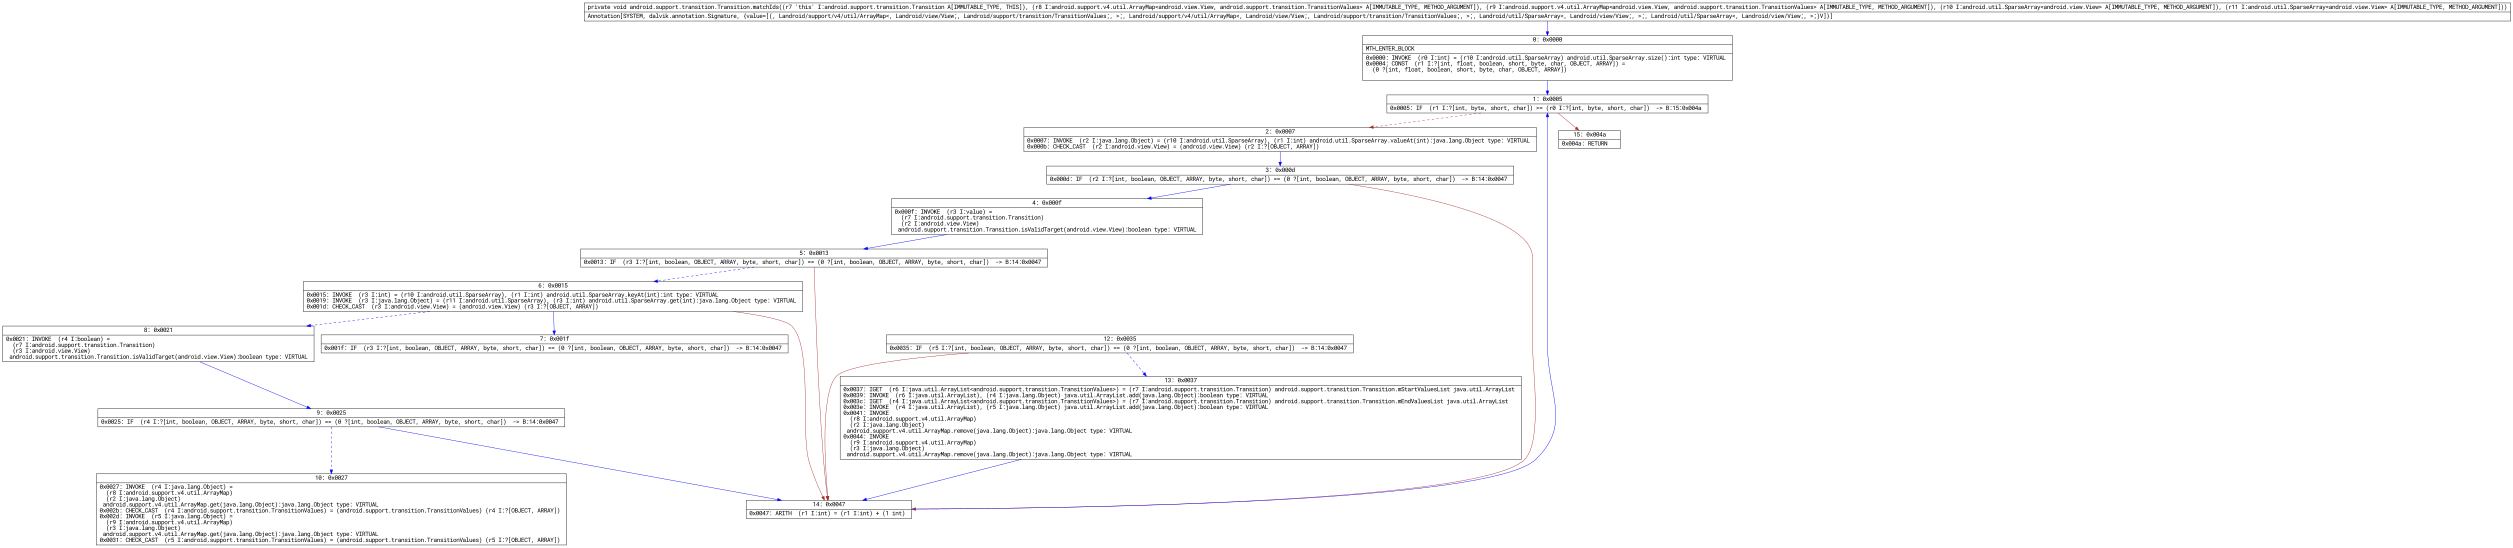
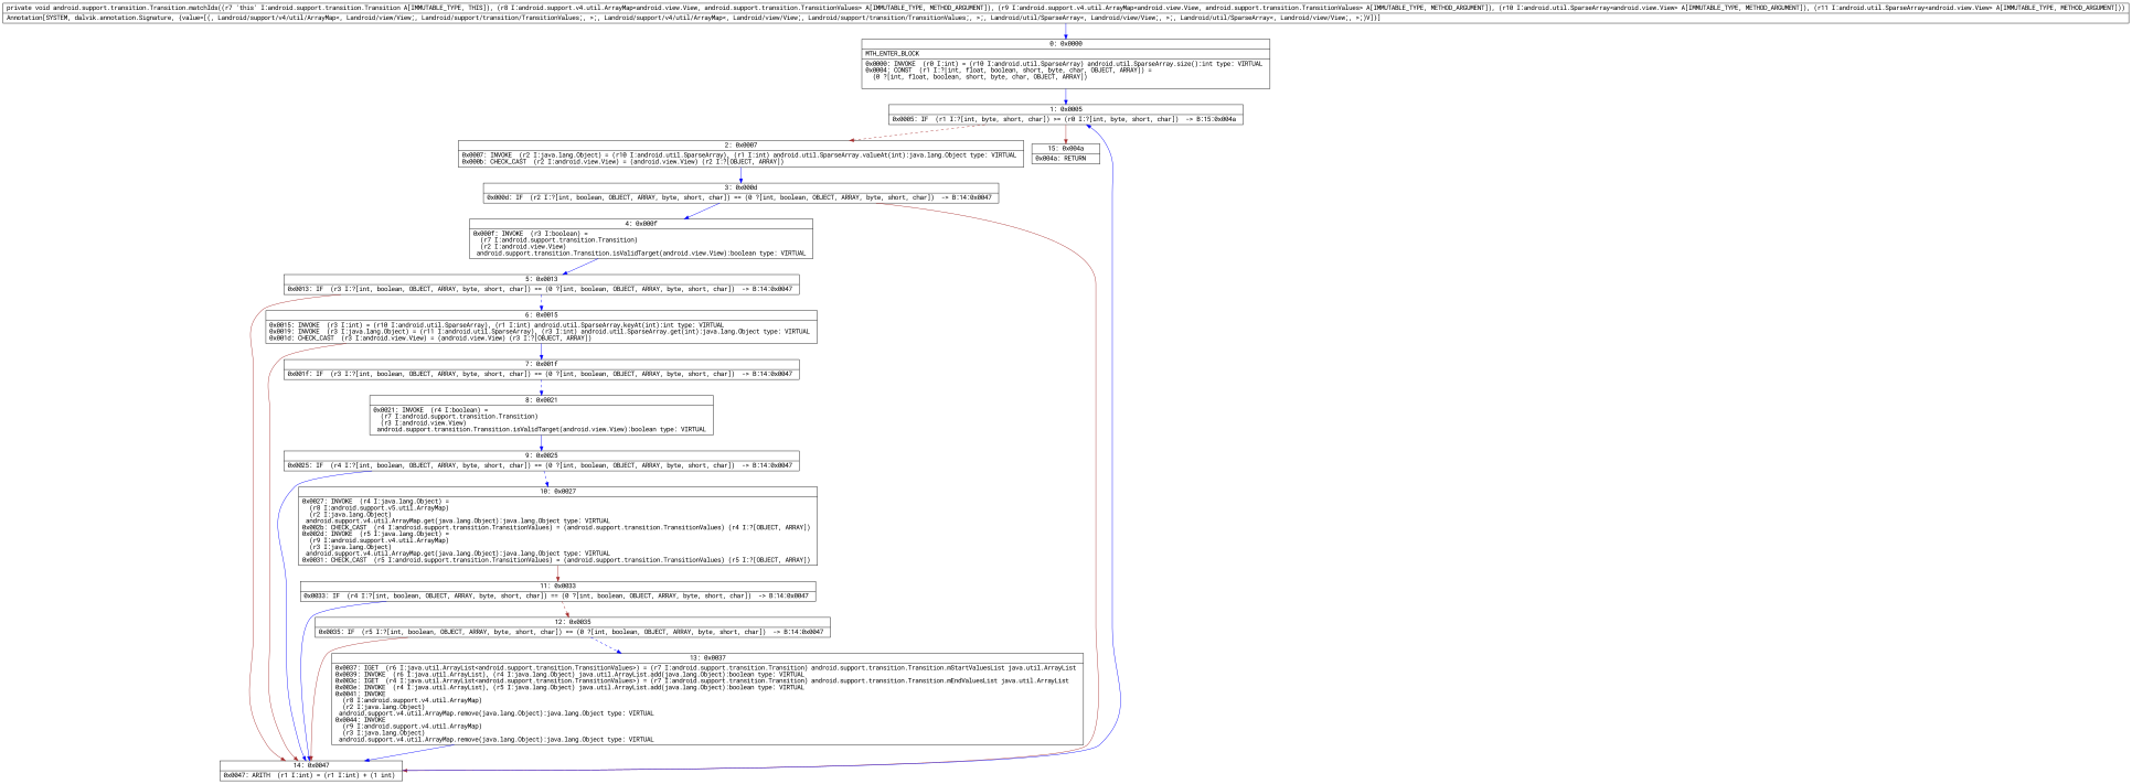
  digraph {
    fontname="Roboto Mono"
    node [fontname="Roboto Mono" shape=record]
    edge [color=blue fontname="Roboto Mono"]
    n1 [label="{0\:\ 0x0000|MTH_ENTER_BLOCK\l|0x0000: INVOKE  (r0 I:int) = (r10 I:android.util.SparseArray) android.util.SparseArray.size():int type: VIRTUAL \l0x0004: CONST  (r1 I:?[int, float, boolean, short, byte, char, OBJECT, ARRAY]) = \l  (0 ?[int, float, boolean, short, byte, char, OBJECT, ARRAY])\l \l}"]
    n2 [label="{1\:\ 0x0005|0x0005: IF  (r1 I:?[int, byte, short, char]) \>= (r0 I:?[int, byte, short, char])  \-\> B:15:0x004a \l}"]
    n3 [label="{2\:\ 0x0007|0x0007: INVOKE  (r2 I:java.lang.Object) = (r10 I:android.util.SparseArray), (r1 I:int) android.util.SparseArray.valueAt(int):java.lang.Object type: VIRTUAL \l0x000b: CHECK_CAST  (r2 I:android.view.View) = (android.view.View) (r2 I:?[OBJECT, ARRAY]) \l}"]
    n4 [label="{15\:\ 0x004a|0x004a: RETURN   \l}"]
    n5 [label="{3\:\ 0x000d|0x000d: IF  (r2 I:?[int, boolean, OBJECT, ARRAY, byte, short, char]) == (0 ?[int, boolean, OBJECT, ARRAY, byte, short, char])  \-\> B:14:0x0047 \l}"]
-   n6 [label="{4\:\ 0x000f|0x000f: INVOKE  (r3 I:value) = \l  (r7 I:android.support.transition.Transition)\l  (r2 I:android.view.View)\l android.support.transition.Transition.isValidTarget(android.view.View):boolean type: VIRTUAL \l}"]
+   n6 [label="{4\:\ 0x000f|0x000f: INVOKE  (r3 I:boolean) = \l  (r7 I:android.support.transition.Transition)\l  (r2 I:android.view.View)\l android.support.transition.Transition.isValidTarget(android.view.View):boolean type: VIRTUAL \l}"]
    n7 [label="{14\:\ 0x0047|0x0047: ARITH  (r1 I:int) = (r1 I:int) + (1 int) \l}"]
    n8 [label="{5\:\ 0x0013|0x0013: IF  (r3 I:?[int, boolean, OBJECT, ARRAY, byte, short, char]) == (0 ?[int, boolean, OBJECT, ARRAY, byte, short, char])  \-\> B:14:0x0047 \l}"]
    n9 [label="{6\:\ 0x0015|0x0015: INVOKE  (r3 I:int) = (r10 I:android.util.SparseArray), (r1 I:int) android.util.SparseArray.keyAt(int):int type: VIRTUAL \l0x0019: INVOKE  (r3 I:java.lang.Object) = (r11 I:android.util.SparseArray), (r3 I:int) android.util.SparseArray.get(int):java.lang.Object type: VIRTUAL \l0x001d: CHECK_CAST  (r3 I:android.view.View) = (android.view.View) (r3 I:?[OBJECT, ARRAY]) \l}"]
    n10 [label="{7\:\ 0x001f|0x001f: IF  (r3 I:?[int, boolean, OBJECT, ARRAY, byte, short, char]) == (0 ?[int, boolean, OBJECT, ARRAY, byte, short, char])  \-\> B:14:0x0047 \l}"]
    n11 [label="{8\:\ 0x0021|0x0021: INVOKE  (r4 I:boolean) = \l  (r7 I:android.support.transition.Transition)\l  (r3 I:android.view.View)\l android.support.transition.Transition.isValidTarget(android.view.View):boolean type: VIRTUAL \l}"]
    n12 [label="{9\:\ 0x0025|0x0025: IF  (r4 I:?[int, boolean, OBJECT, ARRAY, byte, short, char]) == (0 ?[int, boolean, OBJECT, ARRAY, byte, short, char])  \-\> B:14:0x0047 \l}"]
-   n13 [label="{10\:\ 0x0027|0x0027: INVOKE  (r4 I:java.lang.Object) = \l  (r8 I:android.support.v4.util.ArrayMap)\l  (r2 I:java.lang.Object)\l android.support.v4.util.ArrayMap.get(java.lang.Object):java.lang.Object type: VIRTUAL \l0x002b: CHECK_CAST  (r4 I:android.support.transition.TransitionValues) = (android.support.transition.TransitionValues) (r4 I:?[OBJECT, ARRAY]) \l0x002d: INVOKE  (r5 I:java.lang.Object) = \l  (r9 I:android.support.v4.util.ArrayMap)\l  (r3 I:java.lang.Object)\l android.support.v4.util.ArrayMap.get(java.lang.Object):java.lang.Object type: VIRTUAL \l0x0031: CHECK_CAST  (r5 I:android.support.transition.TransitionValues) = (android.support.transition.TransitionValues) (r5 I:?[OBJECT, ARRAY]) \l}"]
+   n13 [label="{10\:\ 0x0027|0x0027: INVOKE  (r4 I:java.lang.Object) = \l  (r8 I:android.support.v5.util.ArrayMap)\l  (r2 I:java.lang.Object)\l android.support.v4.util.ArrayMap.get(java.lang.Object):java.lang.Object type: VIRTUAL \l0x002b: CHECK_CAST  (r4 I:android.support.transition.TransitionValues) = (android.support.transition.TransitionValues) (r4 I:?[OBJECT, ARRAY]) \l0x002d: INVOKE  (r5 I:java.lang.Object) = \l  (r9 I:android.support.v4.util.ArrayMap)\l  (r3 I:java.lang.Object)\l android.support.v4.util.ArrayMap.get(java.lang.Object):java.lang.Object type: VIRTUAL \l0x0031: CHECK_CAST  (r5 I:android.support.transition.TransitionValues) = (android.support.transition.TransitionValues) (r5 I:?[OBJECT, ARRAY]) \l}"]
+   n14 [label="{11\:\ 0x0033|0x0033: IF  (r4 I:?[int, boolean, OBJECT, ARRAY, byte, short, char]) == (0 ?[int, boolean, OBJECT, ARRAY, byte, short, char])  \-\> B:14:0x0047 \l}"]
    n15 [label="{12\:\ 0x0035|0x0035: IF  (r5 I:?[int, boolean, OBJECT, ARRAY, byte, short, char]) == (0 ?[int, boolean, OBJECT, ARRAY, byte, short, char])  \-\> B:14:0x0047 \l}"]
    n16 [label="{13\:\ 0x0037|0x0037: IGET  (r6 I:java.util.ArrayList\<android.support.transition.TransitionValues\>) = (r7 I:android.support.transition.Transition) android.support.transition.Transition.mStartValuesList java.util.ArrayList \l0x0039: INVOKE  (r6 I:java.util.ArrayList), (r4 I:java.lang.Object) java.util.ArrayList.add(java.lang.Object):boolean type: VIRTUAL \l0x003c: IGET  (r4 I:java.util.ArrayList\<android.support.transition.TransitionValues\>) = (r7 I:android.support.transition.Transition) android.support.transition.Transition.mEndValuesList java.util.ArrayList \l0x003e: INVOKE  (r4 I:java.util.ArrayList), (r5 I:java.lang.Object) java.util.ArrayList.add(java.lang.Object):boolean type: VIRTUAL \l0x0041: INVOKE  \l  (r8 I:android.support.v4.util.ArrayMap)\l  (r2 I:java.lang.Object)\l android.support.v4.util.ArrayMap.remove(java.lang.Object):java.lang.Object type: VIRTUAL \l0x0044: INVOKE  \l  (r9 I:android.support.v4.util.ArrayMap)\l  (r3 I:java.lang.Object)\l android.support.v4.util.ArrayMap.remove(java.lang.Object):java.lang.Object type: VIRTUAL \l}"]
    n17 [label="{private void android.support.transition.Transition.matchIds((r7 'this' I:android.support.transition.Transition A[IMMUTABLE_TYPE, THIS]), (r8 I:android.support.v4.util.ArrayMap\<android.view.View, android.support.transition.TransitionValues\> A[IMMUTABLE_TYPE, METHOD_ARGUMENT]), (r9 I:android.support.v4.util.ArrayMap\<android.view.View, android.support.transition.TransitionValues\> A[IMMUTABLE_TYPE, METHOD_ARGUMENT]), (r10 I:android.util.SparseArray\<android.view.View\> A[IMMUTABLE_TYPE, METHOD_ARGUMENT]), (r11 I:android.util.SparseArray\<android.view.View\> A[IMMUTABLE_TYPE, METHOD_ARGUMENT]))  | Annotation[SYSTEM, dalvik.annotation.Signature, \{value=[(, Landroid\/support\/v4\/util\/ArrayMap\<, Landroid\/view\/View;, Landroid\/support\/transition\/TransitionValues;, \>;, Landroid\/support\/v4\/util\/ArrayMap\<, Landroid\/view\/View;, Landroid\/support\/transition\/TransitionValues;, \>;, Landroid\/util\/SparseArray\<, Landroid\/view\/View;, \>;, Landroid\/util\/SparseArray\<, Landroid\/view\/View;, \>;)V]\}]\l}"]
    n1 -> n2
    n2 -> n3 [color=brown style=dashed]
    n2 -> n4 [color=brown]
    n3 -> n5
    n5 -> n6 [style=solid]
    n5 -> n7 [color=brown]
    n6 -> n8
    n7 -> n2
    n8 -> n7 [color=brown]
    n8 -> n9 [style=dashed]
    n9 -> n7 [color=brown]
    n9 -> n10
-   n9 -> n11 [style=dashed]
+   n10 -> n11 [style=dashed]
    n11 -> n12
    n12 -> n7
    n12 -> n13 [style=dashed]
+   n13 -> n14 [color=brown]
+   n14 -> n7
+   n14 -> n15 [color=brown style=dashed]
    n15 -> n7 [color=brown]
    n15 -> n16 [style=dashed]
    n16 -> n7
    n17 -> n1
  }
